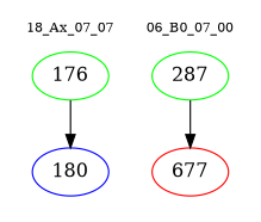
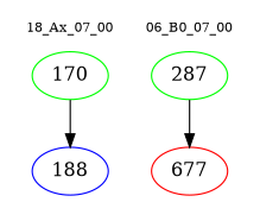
  digraph {
    node [color=green]
    edge [color=black]
-   n1 [label=176]
-   n2 [color=blue label=180]
+   n1 [label=170]
+   n2 [color=blue label=188]
    n3 [label=287]
    n4 [color=red label=677]
    subgraph cluster_1 {
      color=white
      fontsize=10
-     label="18_Ax_07_07"
+     label="18_Ax_07_00"
      n1
      n2
    }
    subgraph cluster_2 {
      color=white
      fontsize=10
      label="06_B0_07_00"
      n3
      n4
    }
    n1 -> n2
    n3 -> n4
  }
